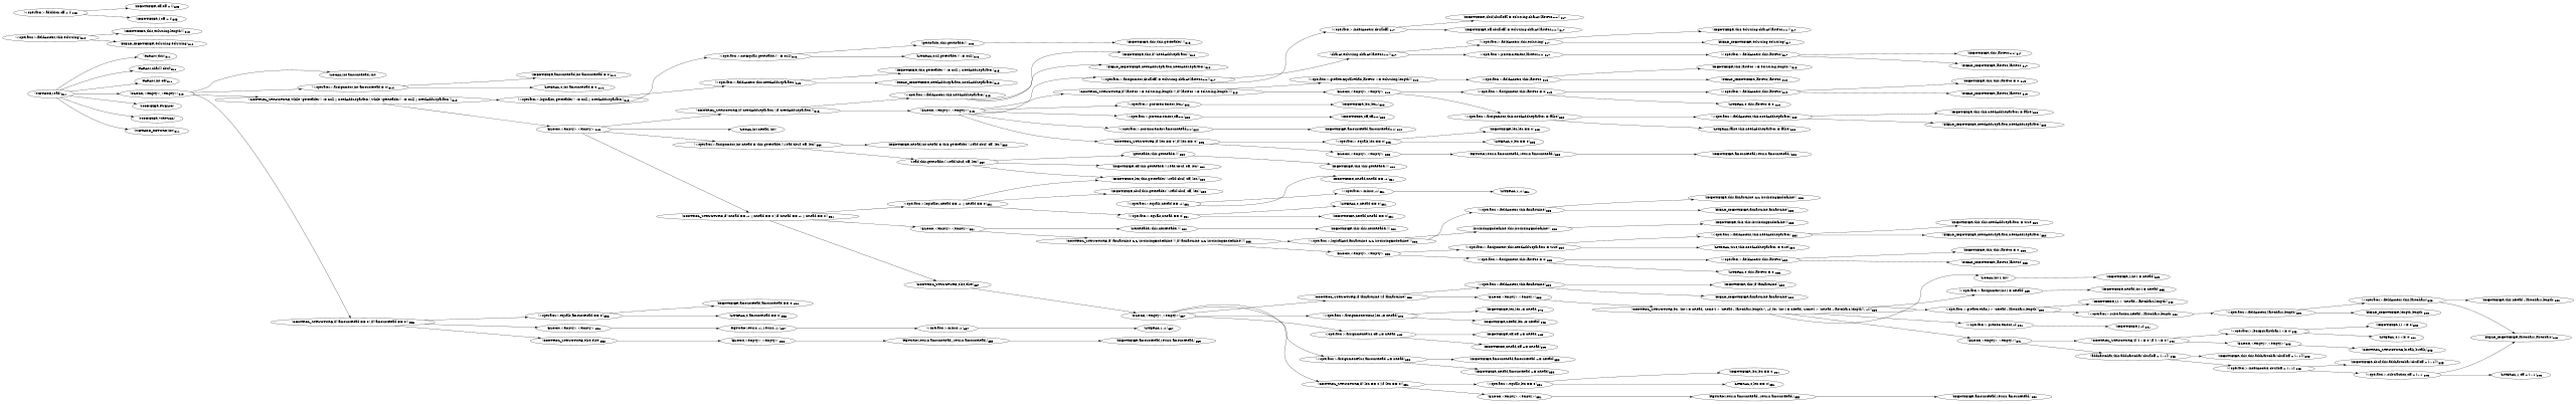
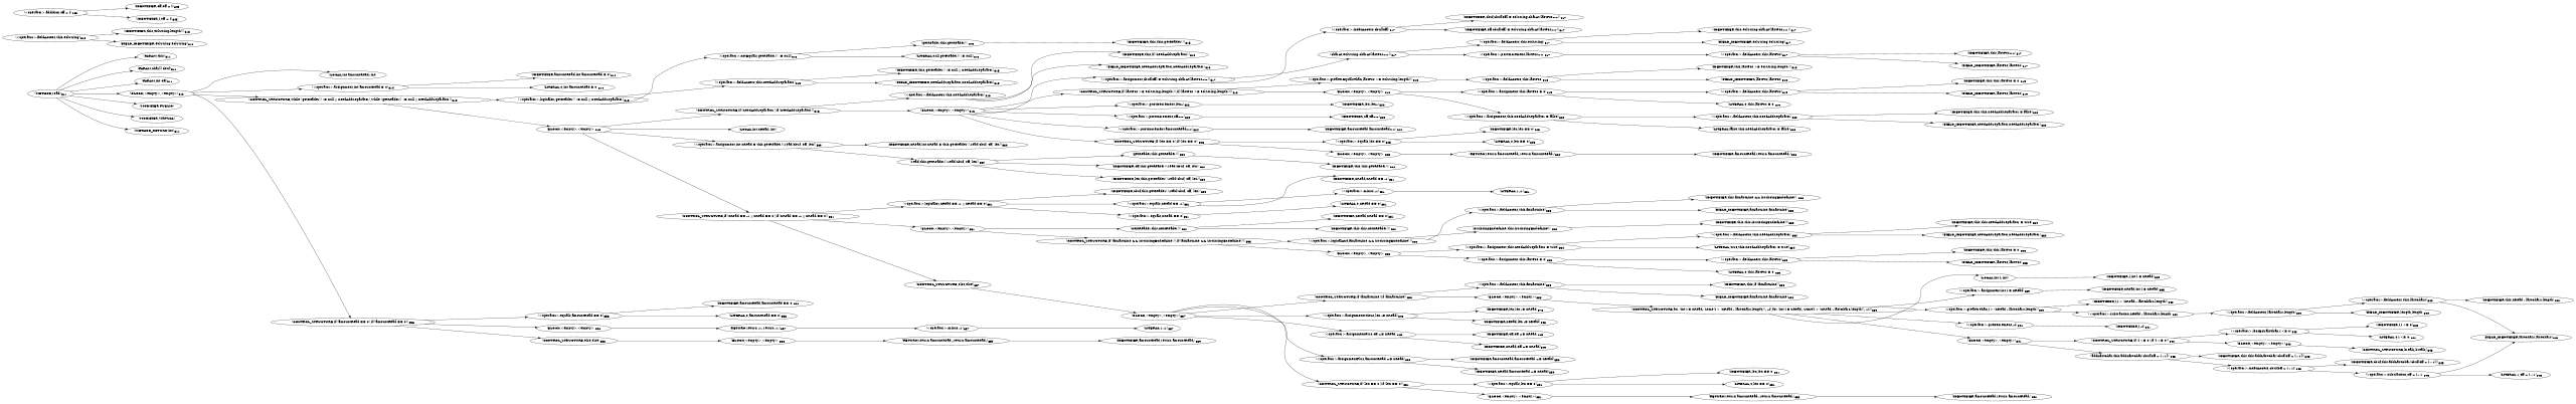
  digraph {
    rankdir=LR
    n1 [label=<(METHOD,read)<SUB>811</SUB>>]
    n2 [label=<(PARAM,this)<SUB>811</SUB>>]
    n3 [label=<(PARAM,char[] cbuf)<SUB>811</SUB>>]
    n4 [label=<(PARAM,int off)<SUB>811</SUB>>]
    n5 [label=<(BLOCK,&lt;empty&gt;,&lt;empty&gt;)<SUB>812</SUB>>]
    n6 [label=<(MODIFIER,PUBLIC)>]
    n7 [label=<(MODIFIER,VIRTUAL)>]
    n8 [label=<(METHOD_RETURN,int)<SUB>811</SUB>>]
    n9 [label=<(LOCAL,int amountRead: int)>]
    n10 [label=<(&lt;operator&gt;.assignment,int amountRead = 0)<SUB>814</SUB>>]
    n11 [label=<(CONTROL_STRUCTURE,while (getReader() != null || needAddSeparator),while (getReader() != null || needAddSeparator))<SUB>815</SUB>>]
    n12 [label=<(CONTROL_STRUCTURE,if (amountRead == 0),if (amountRead == 0))<SUB>856</SUB>>]
    n13 [label=<(IDENTIFIER,amountRead,int amountRead = 0)<SUB>814</SUB>>]
    n14 [label=<(LITERAL,0,int amountRead = 0)<SUB>814</SUB>>]
    n15 [label=<(&lt;operator&gt;.logicalOr,getReader() != null || needAddSeparator)<SUB>815</SUB>>]
    n16 [label=<(BLOCK,&lt;empty&gt;,&lt;empty&gt;)<SUB>815</SUB>>]
    n17 [label=<(&lt;operator&gt;.equals,amountRead == 0)<SUB>856</SUB>>]
    n18 [label=<(BLOCK,&lt;empty&gt;,&lt;empty&gt;)<SUB>856</SUB>>]
    n19 [label=<(CONTROL_STRUCTURE,else,else)<SUB>858</SUB>>]
    n20 [label=<(&lt;operator&gt;.notEquals,getReader() != null)<SUB>815</SUB>>]
    n21 [label=<(&lt;operator&gt;.fieldAccess,this.needAddSeparator)<SUB>815</SUB>>]
    n22 [label=<(CONTROL_STRUCTURE,if (needAddSeparator),if (needAddSeparator))<SUB>816</SUB>>]
    n23 [label=<(LOCAL,int nRead: int)>]
    n24 [label=<(&lt;operator&gt;.assignment,int nRead = this.getReader().read(cbuf, off, len))<SUB>830</SUB>>]
    n25 [label=<(CONTROL_STRUCTURE,if (nRead == -1 || nRead == 0),if (nRead == -1 || nRead == 0))<SUB>831</SUB>>]
    n26 [label=<(getReader,this.getReader())<SUB>815</SUB>>]
    n27 [label=<(LITERAL,null,getReader() != null)<SUB>815</SUB>>]
    n28 [label=<(IDENTIFIER,this,getReader() != null || needAddSeparator)<SUB>815</SUB>>]
    n29 [label=<(FIELD_IDENTIFIER,needAddSeparator,needAddSeparator)<SUB>815</SUB>>]
    n30 [label=<(IDENTIFIER,this,this.getReader())<SUB>815</SUB>>]
    n31 [label=<(&lt;operator&gt;.fieldAccess,this.needAddSeparator)<SUB>816</SUB>>]
    n32 [label=<(BLOCK,&lt;empty&gt;,&lt;empty&gt;)<SUB>816</SUB>>]
    n33 [label=<(IDENTIFIER,nRead,int nRead = this.getReader().read(cbuf, off, len))<SUB>830</SUB>>]
    n34 [label=<(read,this.getReader().read(cbuf, off, len))<SUB>830</SUB>>]
    n35 [label=<(&lt;operator&gt;.logicalOr,nRead == -1 || nRead == 0)<SUB>831</SUB>>]
    n36 [label=<(BLOCK,&lt;empty&gt;,&lt;empty&gt;)<SUB>831</SUB>>]
    n37 [label=<(CONTROL_STRUCTURE,else,else)<SUB>837</SUB>>]
    n38 [label=<(IDENTIFIER,this,if (needAddSeparator))<SUB>816</SUB>>]
    n39 [label=<(FIELD_IDENTIFIER,needAddSeparator,needAddSeparator)<SUB>816</SUB>>]
    n40 [label=<(&lt;operator&gt;.assignment,cbuf[off] = eolString.charAt(lastPos++))<SUB>817</SUB>>]
    n41 [label=<(CONTROL_STRUCTURE,if (lastPos &gt;= eolString.length()),if (lastPos &gt;= eolString.length()))<SUB>818</SUB>>]
    n42 [label=<(&lt;operator&gt;.postDecrement,len--)<SUB>822</SUB>>]
    n43 [label=<(&lt;operator&gt;.postIncrement,off++)<SUB>823</SUB>>]
    n44 [label=<(&lt;operator&gt;.postIncrement,amountRead++)<SUB>824</SUB>>]
    n45 [label=<(CONTROL_STRUCTURE,if (len == 0),if (len == 0))<SUB>825</SUB>>]
    n46 [label=<(&lt;operator&gt;.indexAccess,cbuf[off])<SUB>817</SUB>>]
    n47 [label=<(charAt,eolString.charAt(lastPos++))<SUB>817</SUB>>]
    n48 [label=<(&lt;operator&gt;.greaterEqualsThan,lastPos &gt;= eolString.length())<SUB>818</SUB>>]
    n49 [label=<(BLOCK,&lt;empty&gt;,&lt;empty&gt;)<SUB>818</SUB>>]
    n50 [label=<(IDENTIFIER,len,len--)<SUB>822</SUB>>]
    n51 [label=<(IDENTIFIER,off,off++)<SUB>823</SUB>>]
    n52 [label=<(IDENTIFIER,amountRead,amountRead++)<SUB>824</SUB>>]
    n53 [label=<(&lt;operator&gt;.equals,len == 0)<SUB>825</SUB>>]
    n54 [label=<(BLOCK,&lt;empty&gt;,&lt;empty&gt;)<SUB>825</SUB>>]
    n55 [label=<(IDENTIFIER,cbuf,cbuf[off] = eolString.charAt(lastPos++))<SUB>817</SUB>>]
    n56 [label=<(IDENTIFIER,off,cbuf[off] = eolString.charAt(lastPos++))<SUB>817</SUB>>]
    n57 [label=<(&lt;operator&gt;.fieldAccess,this.eolString)<SUB>817</SUB>>]
    n58 [label=<(&lt;operator&gt;.postIncrement,lastPos++)<SUB>817</SUB>>]
    n59 [label=<(IDENTIFIER,this,eolString.charAt(lastPos++))<SUB>817</SUB>>]
    n60 [label=<(FIELD_IDENTIFIER,eolString,eolString)<SUB>817</SUB>>]
    n61 [label=<(&lt;operator&gt;.fieldAccess,this.lastPos)<SUB>817</SUB>>]
    n62 [label=<(IDENTIFIER,this,lastPos++)<SUB>817</SUB>>]
    n63 [label=<(FIELD_IDENTIFIER,lastPos,lastPos)<SUB>817</SUB>>]
    n64 [label=<(&lt;operator&gt;.fieldAccess,this.lastPos)<SUB>818</SUB>>]
    n65 [label=<(&lt;operator&gt;.assignment,this.lastPos = 0)<SUB>819</SUB>>]
    n66 [label=<(&lt;operator&gt;.assignment,this.needAddSeparator = false)<SUB>820</SUB>>]
    n67 [label=<(IDENTIFIER,this,lastPos &gt;= eolString.length())<SUB>818</SUB>>]
    n68 [label=<(FIELD_IDENTIFIER,lastPos,lastPos)<SUB>818</SUB>>]
    n69 [label=<(&lt;operator&gt;.fieldAccess,this.eolString)<SUB>818</SUB>>]
    n70 [label=<(IDENTIFIER,this,eolString.length())<SUB>818</SUB>>]
    n71 [label=<(FIELD_IDENTIFIER,eolString,eolString)<SUB>818</SUB>>]
    n72 [label=<(&lt;operator&gt;.fieldAccess,this.lastPos)<SUB>819</SUB>>]
    n73 [label=<(LITERAL,0,this.lastPos = 0)<SUB>819</SUB>>]
    n74 [label=<(&lt;operator&gt;.fieldAccess,this.needAddSeparator)<SUB>820</SUB>>]
    n75 [label=<(LITERAL,false,this.needAddSeparator = false)<SUB>820</SUB>>]
    n76 [label=<(IDENTIFIER,this,this.lastPos = 0)<SUB>819</SUB>>]
    n77 [label=<(FIELD_IDENTIFIER,lastPos,lastPos)<SUB>819</SUB>>]
    n78 [label=<(IDENTIFIER,this,this.needAddSeparator = false)<SUB>820</SUB>>]
    n79 [label=<(FIELD_IDENTIFIER,needAddSeparator,needAddSeparator)<SUB>820</SUB>>]
    n80 [label=<(IDENTIFIER,len,len == 0)<SUB>825</SUB>>]
    n81 [label=<(LITERAL,0,len == 0)<SUB>825</SUB>>]
    n82 [label=<(RETURN,return amountRead;,return amountRead;)<SUB>826</SUB>>]
    n83 [label=<(IDENTIFIER,amountRead,return amountRead;)<SUB>826</SUB>>]
    n84 [label=<(getReader,this.getReader())<SUB>830</SUB>>]
    n85 [label=<(IDENTIFIER,off,this.getReader().read(cbuf, off, len))<SUB>830</SUB>>]
    n86 [label=<(IDENTIFIER,len,this.getReader().read(cbuf, off, len))<SUB>830</SUB>>]
    n87 [label=<(IDENTIFIER,this,this.getReader())<SUB>830</SUB>>]
    n88 [label=<(IDENTIFIER,cbuf,this.getReader().read(cbuf, off, len))<SUB>830</SUB>>]
    n89 [label=<(&lt;operator&gt;.equals,nRead == -1)<SUB>831</SUB>>]
    n90 [label=<(&lt;operator&gt;.equals,nRead == 0)<SUB>831</SUB>>]
    n91 [label=<(nextReader,this.nextReader())<SUB>832</SUB>>]
    n92 [label=<(CONTROL_STRUCTURE,if (fixLastLine &amp;&amp; isMissingEndOfLine()),if (fixLastLine &amp;&amp; isMissingEndOfLine()))<SUB>833</SUB>>]
    n93 [label=<(BLOCK,&lt;empty&gt;,&lt;empty&gt;)<SUB>837</SUB>>]
    n94 [label=<(IDENTIFIER,nRead,nRead == -1)<SUB>831</SUB>>]
    n95 [label=<(&lt;operator&gt;.minus,-1)<SUB>831</SUB>>]
    n96 [label=<(IDENTIFIER,nRead,nRead == 0)<SUB>831</SUB>>]
    n97 [label=<(LITERAL,0,nRead == 0)<SUB>831</SUB>>]
    n98 [label=<(LITERAL,1,-1)<SUB>831</SUB>>]
    n99 [label=<(IDENTIFIER,this,this.nextReader())<SUB>832</SUB>>]
    n100 [label=<(&lt;operator&gt;.logicalAnd,fixLastLine &amp;&amp; isMissingEndOfLine())<SUB>833</SUB>>]
    n101 [label=<(BLOCK,&lt;empty&gt;,&lt;empty&gt;)<SUB>833</SUB>>]
    n102 [label=<(&lt;operator&gt;.fieldAccess,this.fixLastLine)<SUB>833</SUB>>]
    n103 [label=<(isMissingEndOfLine,this.isMissingEndOfLine())<SUB>833</SUB>>]
    n104 [label=<(&lt;operator&gt;.assignment,this.needAddSeparator = true)<SUB>834</SUB>>]
    n105 [label=<(&lt;operator&gt;.assignment,this.lastPos = 0)<SUB>835</SUB>>]
    n106 [label=<(IDENTIFIER,this,fixLastLine &amp;&amp; isMissingEndOfLine())<SUB>833</SUB>>]
    n107 [label=<(FIELD_IDENTIFIER,fixLastLine,fixLastLine)<SUB>833</SUB>>]
    n108 [label=<(IDENTIFIER,this,this.isMissingEndOfLine())<SUB>833</SUB>>]
    n109 [label=<(&lt;operator&gt;.fieldAccess,this.needAddSeparator)<SUB>834</SUB>>]
    n110 [label=<(LITERAL,true,this.needAddSeparator = true)<SUB>834</SUB>>]
    n111 [label=<(&lt;operator&gt;.fieldAccess,this.lastPos)<SUB>835</SUB>>]
    n112 [label=<(LITERAL,0,this.lastPos = 0)<SUB>835</SUB>>]
    n113 [label=<(IDENTIFIER,this,this.needAddSeparator = true)<SUB>834</SUB>>]
    n114 [label=<(FIELD_IDENTIFIER,needAddSeparator,needAddSeparator)<SUB>834</SUB>>]
    n115 [label=<(IDENTIFIER,this,this.lastPos = 0)<SUB>835</SUB>>]
    n116 [label=<(FIELD_IDENTIFIER,lastPos,lastPos)<SUB>835</SUB>>]
    n117 [label=<(CONTROL_STRUCTURE,if (fixLastLine),if (fixLastLine))<SUB>838</SUB>>]
    n118 [label=<(&lt;operator&gt;.assignmentMinus,len -= nRead)<SUB>848</SUB>>]
    n119 [label=<(&lt;operator&gt;.assignmentPlus,off += nRead)<SUB>849</SUB>>]
    n120 [label=<(&lt;operator&gt;.assignmentPlus,amountRead += nRead)<SUB>850</SUB>>]
    n121 [label=<(CONTROL_STRUCTURE,if (len == 0),if (len == 0))<SUB>851</SUB>>]
    n122 [label=<(&lt;operator&gt;.fieldAccess,this.fixLastLine)<SUB>838</SUB>>]
    n123 [label=<(BLOCK,&lt;empty&gt;,&lt;empty&gt;)<SUB>838</SUB>>]
    n124 [label=<(IDENTIFIER,len,len -= nRead)<SUB>878</SUB>>]
    n125 [label=<(IDENTIFIER,nRead,len -= nRead)<SUB>848</SUB>>]
    n126 [label=<(IDENTIFIER,off,off += nRead)<SUB>849</SUB>>]
    n127 [label=<(IDENTIFIER,nRead,off += nRead)<SUB>849</SUB>>]
    n128 [label=<(IDENTIFIER,amountRead,amountRead += nRead)<SUB>850</SUB>>]
    n129 [label=<(IDENTIFIER,nRead,amountRead += nRead)<SUB>850</SUB>>]
    n130 [label=<(&lt;operator&gt;.equals,len == 0)<SUB>851</SUB>>]
    n131 [label=<(BLOCK,&lt;empty&gt;,&lt;empty&gt;)<SUB>851</SUB>>]
    n132 [label=<(IDENTIFIER,this,if (fixLastLine))<SUB>838</SUB>>]
    n133 [label=<(FIELD_IDENTIFIER,fixLastLine,fixLastLine)<SUB>838</SUB>>]
    n134 [label=<(CONTROL_STRUCTURE,for (int i = nRead; Some(i &gt; (nRead - lastChars.length)); --i),for (int i = nRead; Some(i &gt; (nRead - lastChars.length)); --i))<SUB>839</SUB>>]
    n135 [label=<(LOCAL,int i: int)>]
    n136 [label=<(&lt;operator&gt;.assignment,int i = nRead)<SUB>839</SUB>>]
    n137 [label=<(&lt;operator&gt;.greaterThan,i &gt; (nRead - lastChars.length))<SUB>840</SUB>>]
    n138 [label=<(&lt;operator&gt;.preDecrement,--i)<SUB>841</SUB>>]
    n139 [label=<(BLOCK,&lt;empty&gt;,&lt;empty&gt;)<SUB>841</SUB>>]
    n140 [label=<(IDENTIFIER,i,int i = nRead)<SUB>839</SUB>>]
    n141 [label=<(IDENTIFIER,nRead,int i = nRead)<SUB>835</SUB>>]
    n142 [label=<(IDENTIFIER,i,i &gt; (nRead - lastChars.length))<SUB>840</SUB>>]
    n143 [label=<(&lt;operator&gt;.subtraction,nRead - lastChars.length)<SUB>840</SUB>>]
    n144 [label=<(IDENTIFIER,i,--i)<SUB>841</SUB>>]
    n145 [label=<(CONTROL_STRUCTURE,if (i &lt;= 0),if (i &lt;= 0))<SUB>842</SUB>>]
    n146 [label=<(addLastChar,this.addLastChar(cbuf[off + i - 1]))<SUB>845</SUB>>]
    n147 [label=<(&lt;operator&gt;.fieldAccess,lastChars.length)<SUB>840</SUB>>]
    n148 [label=<(&lt;operator&gt;.fieldAccess,this.lastChars)<SUB>840</SUB>>]
    n149 [label=<(FIELD_IDENTIFIER,length,length)<SUB>840</SUB>>]
    n150 [label=<(IDENTIFIER,this,nRead - lastChars.length)<SUB>840</SUB>>]
    n151 [label=<(FIELD_IDENTIFIER,lastChars,lastChars)<SUB>840</SUB>>]
    n152 [label=<(&lt;operator&gt;.lessEqualsThan,i &lt;= 0)<SUB>842</SUB>>]
    n153 [label=<(BLOCK,&lt;empty&gt;,&lt;empty&gt;)<SUB>842</SUB>>]
    n154 [label=<(IDENTIFIER,this,this.addLastChar(cbuf[off + i - 1]))<SUB>845</SUB>>]
    n155 [label=<(&lt;operator&gt;.indexAccess,cbuf[off + i - 1])<SUB>845</SUB>>]
    n156 [label=<(IDENTIFIER,i,i &lt;= 0)<SUB>842</SUB>>]
    n157 [label=<(LITERAL,0,i &lt;= 0)<SUB>842</SUB>>]
    n158 [label=<(CONTROL_STRUCTURE,break;,break;)<SUB>843</SUB>>]
    n159 [label=<(IDENTIFIER,cbuf,this.addLastChar(cbuf[off + i - 1]))<SUB>845</SUB>>]
    n160 [label=<(&lt;operator&gt;.subtraction,off + i - 1)<SUB>845</SUB>>]
    n161 [label=<(LITERAL,1,off + i - 1)<SUB>845</SUB>>]
    n162 [label=<(&lt;operator&gt;.addition,off + i)<SUB>245</SUB>>]
    n163 [label=<(IDENTIFIER,off,off + i)<SUB>845</SUB>>]
    n164 [label=<(IDENTIFIER,i,off + i)<SUB>845</SUB>>]
    n165 [label=<(IDENTIFIER,len,len == 0)<SUB>851</SUB>>]
    n166 [label=<(LITERAL,0,len == 0)<SUB>851</SUB>>]
    n167 [label=<(RETURN,return amountRead;,return amountRead;)<SUB>852</SUB>>]
    n168 [label=<(IDENTIFIER,amountRead,return amountRead;)<SUB>852</SUB>>]
    n169 [label=<(IDENTIFIER,amountRead,amountRead == 0)<SUB>856</SUB>>]
    n170 [label=<(LITERAL,0,amountRead == 0)<SUB>856</SUB>>]
    n171 [label=<(RETURN,return -1;,return -1;)<SUB>857</SUB>>]
    n172 [label=<(BLOCK,&lt;empty&gt;,&lt;empty&gt;)<SUB>858</SUB>>]
    n173 [label=<(&lt;operator&gt;.minus,-1)<SUB>857</SUB>>]
    n174 [label=<(LITERAL,1,-1)<SUB>857</SUB>>]
    n175 [label=<(RETURN,return amountRead;,return amountRead;)<SUB>859</SUB>>]
    n176 [label=<(IDENTIFIER,amountRead,return amountRead;)<SUB>859</SUB>>]
    n1 -> n2
    n1 -> n3
    n1 -> n4
    n1 -> n5
    n1 -> n6
    n1 -> n7
    n1 -> n8
    n5 -> n9
    n5 -> n10
    n5 -> n11
    n5 -> n12
    n10 -> n13
    n10 -> n14
    n11 -> n15
    n11 -> n16
    n12 -> n17
    n12 -> n18
    n12 -> n19
    n15 -> n20
    n15 -> n21
    n16 -> n22
    n16 -> n23
    n16 -> n24
    n16 -> n25
    n17 -> n169
    n17 -> n170
    n18 -> n171
    n19 -> n172
    n20 -> n26
    n20 -> n27
    n21 -> n28
    n21 -> n29
    n22 -> n31
    n22 -> n32
    n24 -> n33
    n24 -> n34
    n25 -> n35
    n25 -> n36
    n25 -> n37
    n26 -> n30
    n31 -> n38
    n31 -> n39
    n32 -> n40
    n32 -> n41
    n32 -> n42
    n32 -> n43
    n32 -> n44
    n32 -> n45
    n34 -> n84
    n34 -> n85
    n34 -> n86
    n35 -> n88
-   n35 -> n86
+   n35 -> n89
    n35 -> n90
    n36 -> n91
    n36 -> n92
    n37 -> n93
    n40 -> n46
    n40 -> n47
    n41 -> n48
    n41 -> n49
    n42 -> n50
    n43 -> n51
    n44 -> n52
    n45 -> n53
    n45 -> n54
    n46 -> n55
    n46 -> n56
    n47 -> n57
    n47 -> n58
    n48 -> n64
    n49 -> n65
    n49 -> n66
    n53 -> n80
    n53 -> n81
    n54 -> n82
    n57 -> n59
    n57 -> n60
    n58 -> n61
    n61 -> n62
    n61 -> n63
    n64 -> n67
    n64 -> n68
    n65 -> n72
    n65 -> n73
    n66 -> n74
    n66 -> n75
    n69 -> n70
    n69 -> n71
    n72 -> n76
    n72 -> n77
    n74 -> n78
    n74 -> n79
    n82 -> n83
    n84 -> n87
    n89 -> n94
    n89 -> n95
-   n90 -> n96
+   n91 -> n96
    n90 -> n97
    n91 -> n99
    n92 -> n100
    n92 -> n101
    n93 -> n117
    n93 -> n118
    n93 -> n119
    n93 -> n120
    n93 -> n121
    n95 -> n98
    n100 -> n102
    n100 -> n103
    n101 -> n104
    n101 -> n105
    n102 -> n106
    n102 -> n107
    n103 -> n108
    n104 -> n109
    n104 -> n110
    n105 -> n111
    n105 -> n112
    n109 -> n113
    n109 -> n114
    n111 -> n115
    n111 -> n116
    n117 -> n122
    n117 -> n123
    n118 -> n124
    n118 -> n125
    n119 -> n126
    n119 -> n127
    n120 -> n128
    n120 -> n129
    n121 -> n130
    n121 -> n131
    n122 -> n132
    n122 -> n133
    n123 -> n134
    n130 -> n165
    n130 -> n166
    n131 -> n167
    n134 -> n135
    n134 -> n136
    n134 -> n137
    n134 -> n138
    n134 -> n139
    n135 -> n140
    n136 -> n141
    n137 -> n142
    n137 -> n143
    n138 -> n144
    n139 -> n145
    n139 -> n146
    n143 -> n147
    n145 -> n152
    n145 -> n153
    n146 -> n154
    n146 -> n155
    n147 -> n148
    n147 -> n149
    n148 -> n150
    n148 -> n151
    n152 -> n156
    n152 -> n157
    n153 -> n158
    n155 -> n159
    n155 -> n160
    n160 -> n151
    n160 -> n161
    n162 -> n163
    n162 -> n164
    n167 -> n168
    n171 -> n173
    n172 -> n175
    n173 -> n174
    n175 -> n176
  }
